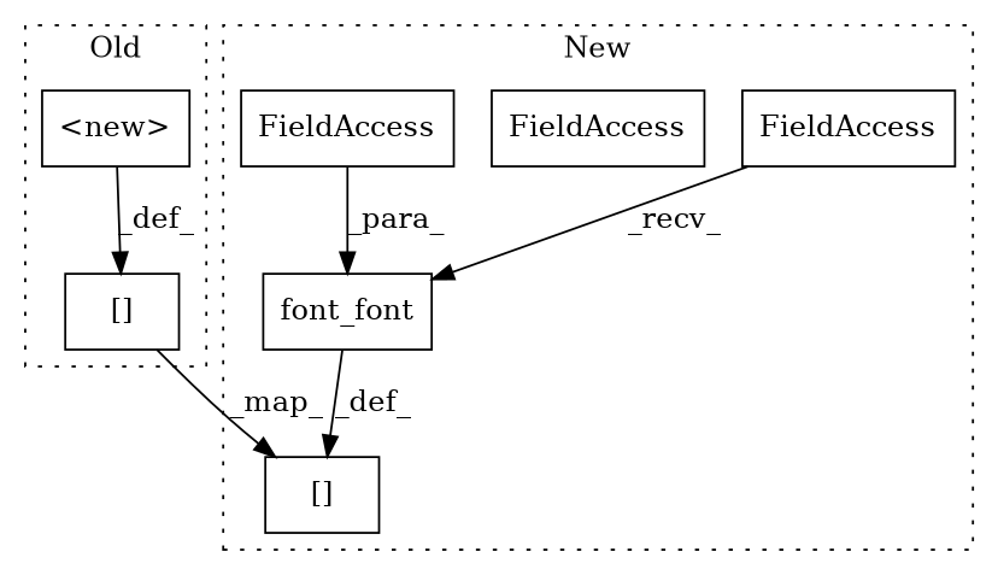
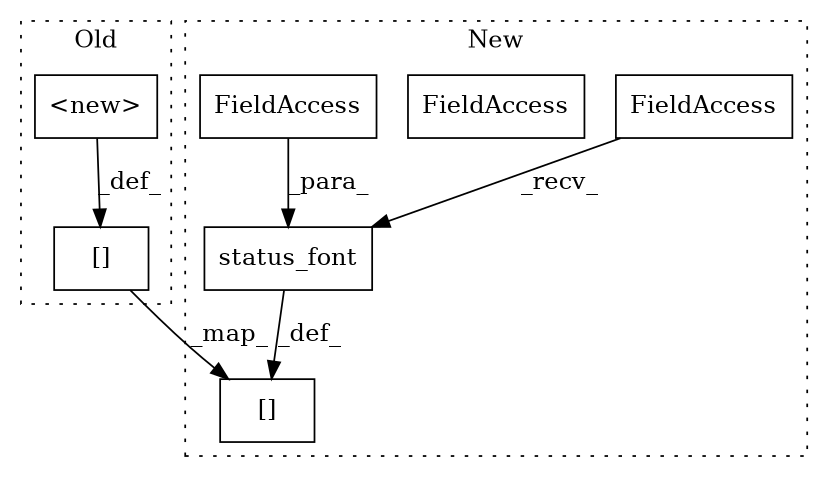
  digraph {
    node [a=22 l="13,1" s=1098 shape=box]
    n1 [a=14 l=31 label="<new>"]
    n2 [a=2 label="[]" s="1031,1052"]
-   n3 [a=32 l="12,1" label=font_font s="1118,1155"]
+   n3 [a=32 l="12,1" label=status_font s="1118,1155"]
    n4 [l=10 label=FieldAccess]
    n5 [l=25 label=FieldAccess s=1130]
    n6 [a=2 label="[]" s="1031,1052"]
    n7 [l=25 label=FieldAccess s=1130]
    subgraph cluster_1 {
      label=Old
      style=dotted
      n1
      n2
    }
    subgraph cluster_2 {
      label=New
      style=dotted
      n3
      n4
      n5
      n6
      n7
    }
    n1 -> n2 [label=_def_]
    n2 -> n6 [label=_map_]
    n3 -> n6 [label=_def_]
    n4 -> n3 [label=_recv_]
    n7 -> n3 [label=_para_]
  }
